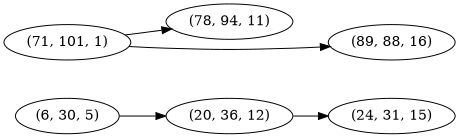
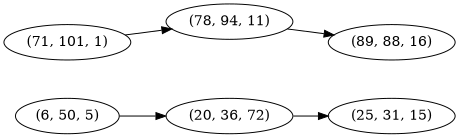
  digraph {
    rankdir=LR
-   "(6, 50, 5)" [label="(6, 30, 5)"]
-   "(20, 36, 12)"
+   "(6, 50, 5)"
+   "(20, 36, 12)" [label="(20, 36, 72)"]
    n3 [label="(71, 101, 1)"]
    "(78, 94, 11)"
-   "(24, 31, 15)"
+   "(24, 31, 15)" [label="(25, 31, 15)"]
    n6 [label="(89, 88, 16)"]
    "(6, 50, 5)" -> "(20, 36, 12)"
    "(20, 36, 12)" -> "(24, 31, 15)"
    n3 -> "(78, 94, 11)"
-   n3 -> n6
+   "(78, 94, 11)" -> n6
  }
